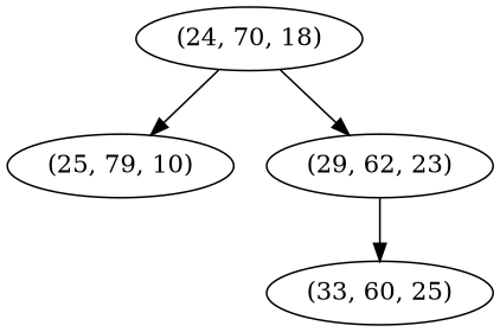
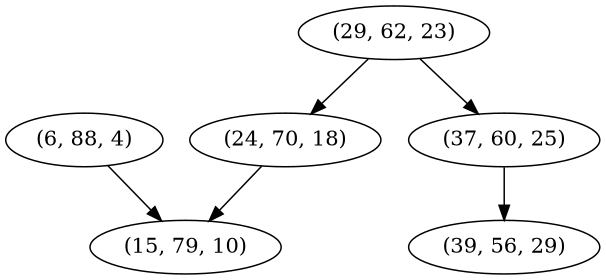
  digraph {
-   "(15, 79, 10)" [label="(25, 79, 10)"]
+   "(6, 88, 4)"
+   "(15, 79, 10)"
    "(24, 70, 18)"
    n4 [label="(29, 62, 23)"]
-   "(33, 60, 25)"
+   "(33, 60, 25)" [label="(37, 60, 25)"]
+   "(39, 56, 29)"
+   "(6, 88, 4)" -> "(15, 79, 10)"
    "(24, 70, 18)" -> "(15, 79, 10)"
-   "(24, 70, 18)" -> n4
+   n4 -> "(24, 70, 18)"
    n4 -> "(33, 60, 25)"
+   "(33, 60, 25)" -> "(39, 56, 29)"
  }
